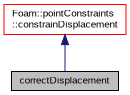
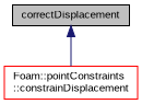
  digraph {
    rankdir=TB
    fontname="Liberation Sans"
    node [fontname="Liberation Sans" fontsize=10 shape=record]
    n1 [color=black fillcolor=grey75 fontcolor=black height=0.2 label=correctDisplacement style=filled width=0.4]
    n2 [color=red height=0.2 label="Foam::pointConstraints\l::constrainDisplacement" width=0.4]
-   n2 -> n1 [color=midnightblue dir=back fontname="Liberation Sans" fontsize=10 labelfontname=FreeSans labelfontsize=10 style=solid]
+   n1 -> n2 [color=midnightblue dir=back fontname="Liberation Sans" fontsize=10 labelfontname=FreeSans labelfontsize=10 style=solid]
  }
